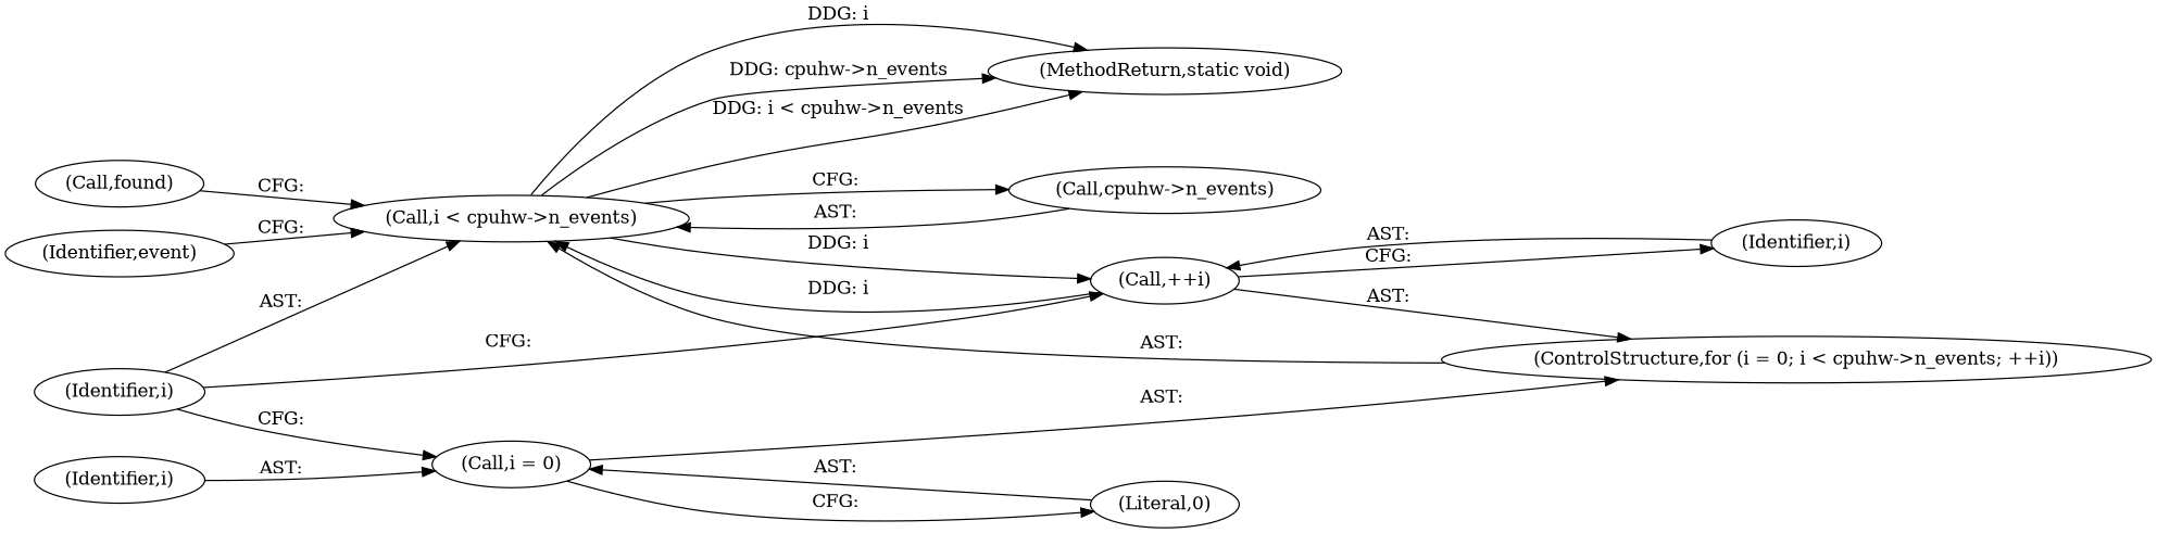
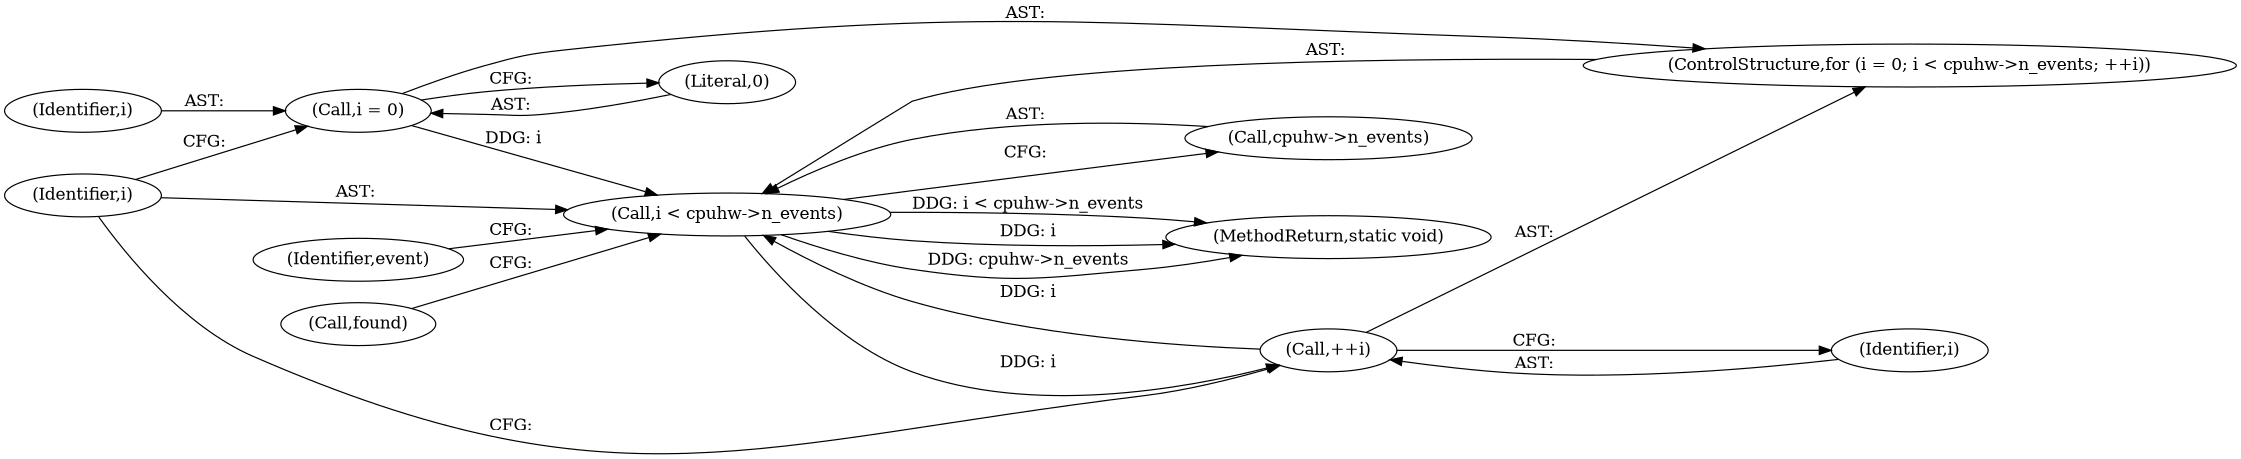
  digraph {
    rankdir=LR
    n1 [label="(Call,i < cpuhw->n_events)"]
    n2 [label="(Call,++i)"]
    n3 [label="(Call,cpuhw->n_events)"]
    n4 [label="(MethodReturn,static void)"]
    n5 [label="(ControlStructure,for (i = 0; i < cpuhw->n_events; ++i))"]
    n6 [label="(Identifier,i)"]
    n7 [label="(Call,i = 0)"]
    n8 [label="(Literal,0)"]
    n9 [label="(Identifier,event)"]
    n10 [label="(Identifier,i)"]
    n11 [label="(Call,found)"]
    n12 [label="(Identifier,i)"]
    n1 -> n2 [label="DDG: i"]
    n1 -> n3 [label="CFG: "]
    n1 -> n4 [label="DDG: i < cpuhw->n_events"]
    n1 -> n4 [label="DDG: i"]
    n1 -> n4 [label="DDG: cpuhw->n_events"]
    n2 -> n1 [label="DDG: i"]
    n2 -> n5 [label="AST: "]
    n2 -> n6 [label="CFG: "]
    n3 -> n1 [label="AST: "]
    n5 -> n1 [label="AST: "]
    n6 -> n2 [label="AST: "]
+   n7 -> n1 [label="DDG: i"]
    n7 -> n5 [label="AST: "]
    n7 -> n8 [label="CFG: "]
    n8 -> n7 [label="AST: "]
    n9 -> n1 [label="CFG: "]
    n10 -> n7 [label="AST: "]
    n11 -> n1 [label="CFG: "]
    n12 -> n1 [label="AST: "]
    n12 -> n2 [label="CFG: "]
    n12 -> n7 [label="CFG: "]
  }
